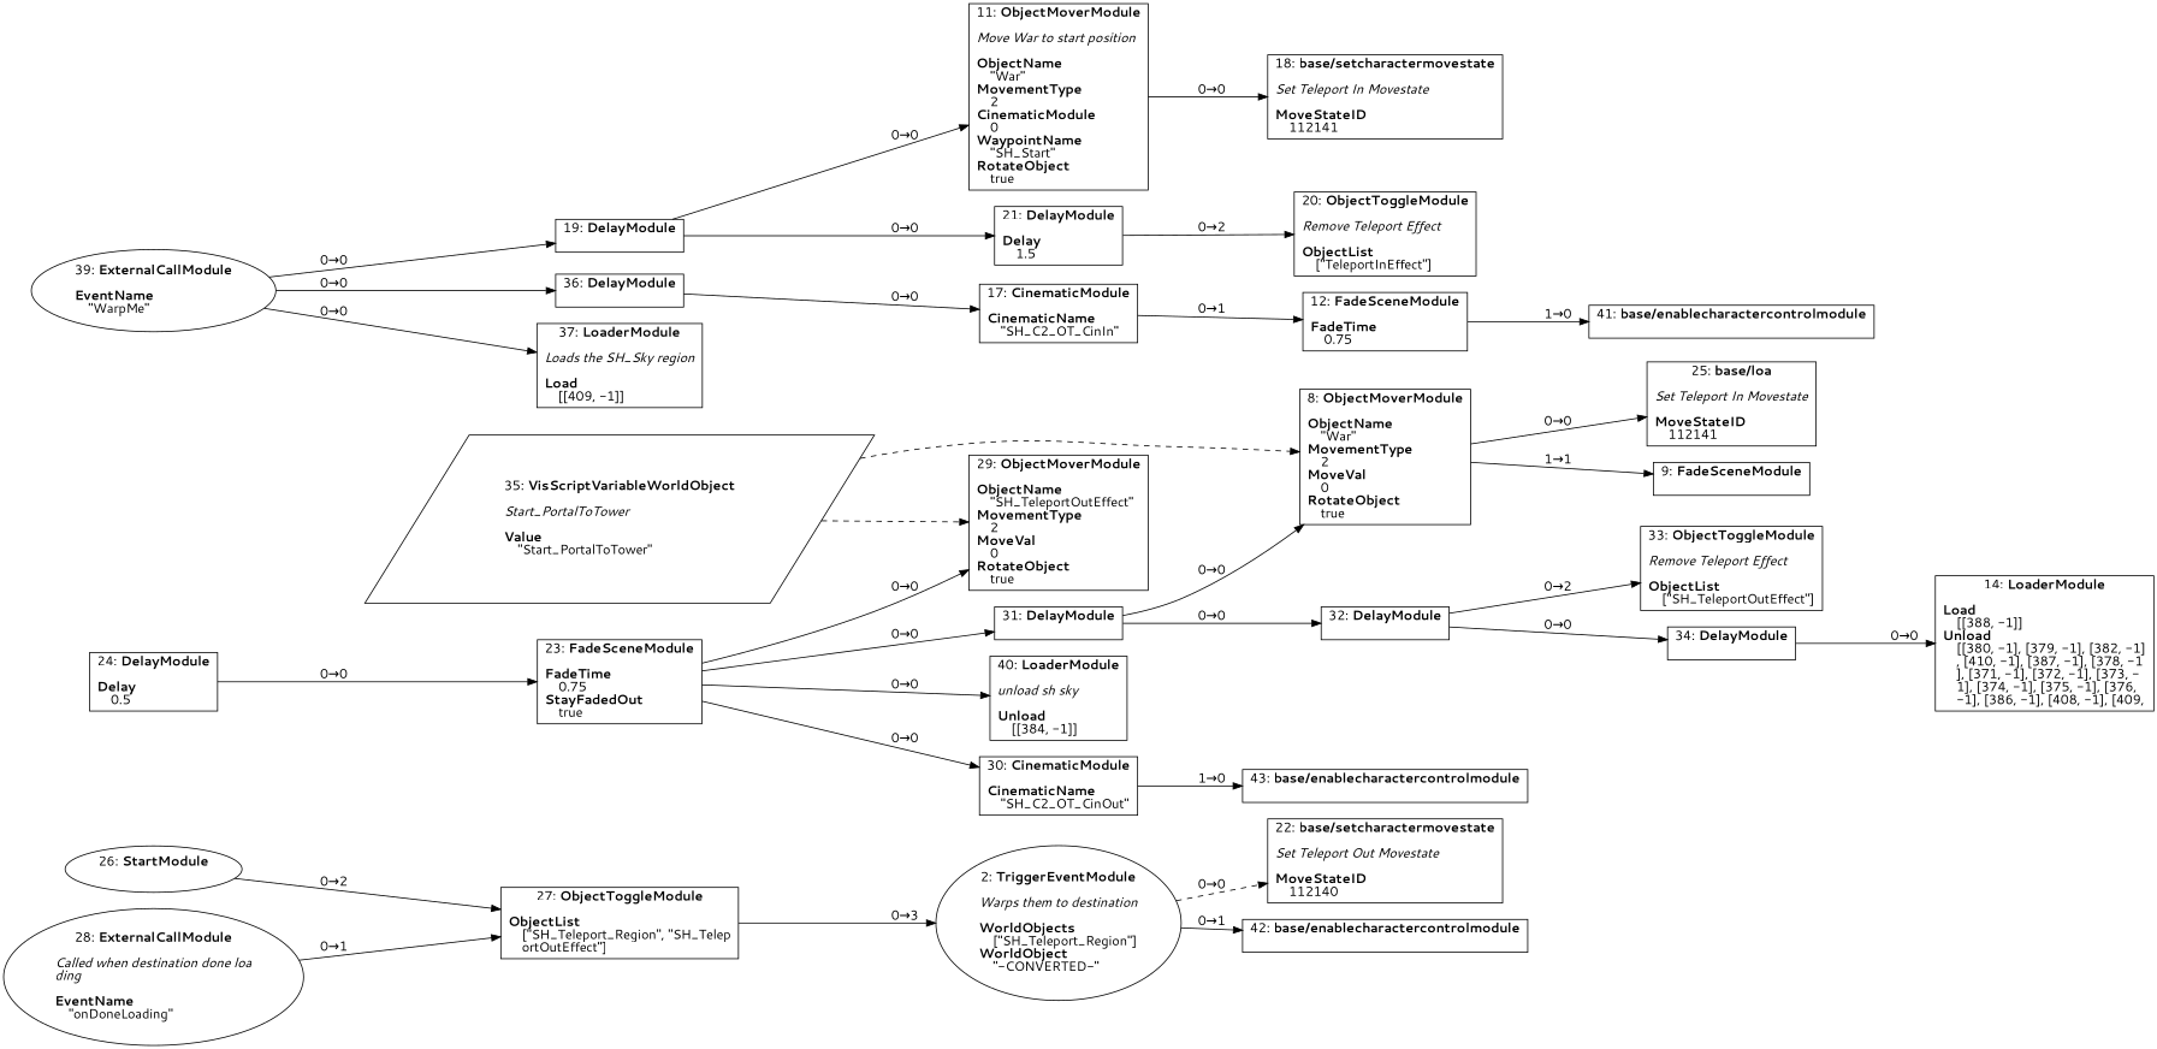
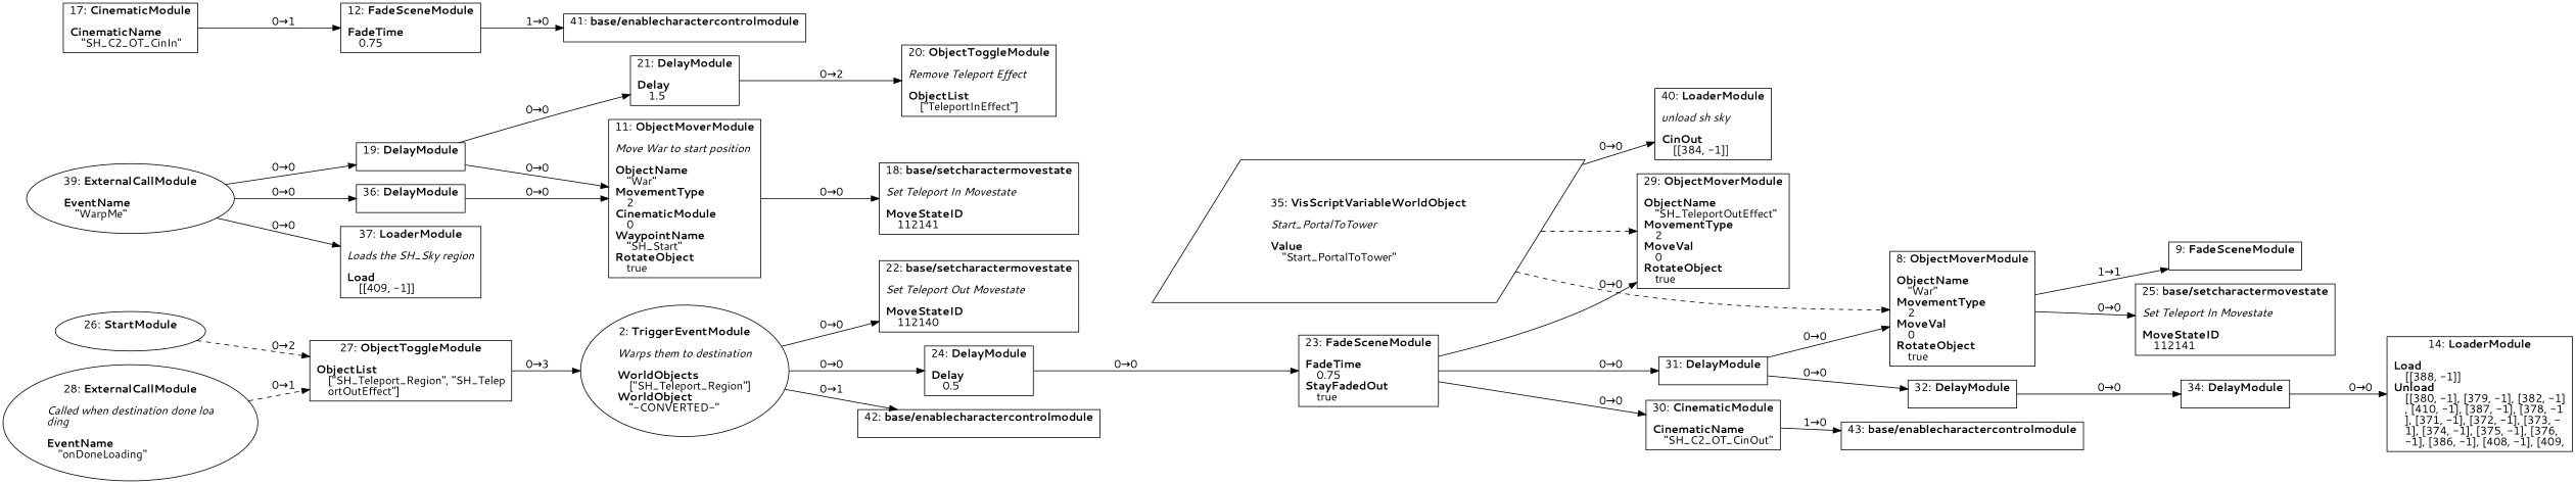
  digraph {
    fontname="Segoe UI"
    rankdir=LR
    splines=spline
    node [fontname="Segoe UI" shape=box]
    edge [fontname="Segoe UI"]
    n1 [label=<2: <b>TriggerEventModule</b><br/><br/><i>Warps them to destination<br align="left"/></i><br align="left"/><b>WorldObjects</b><br align="left"/>    [&quot;SH_Teleport_Region&quot;]<br align="left"/><b>WorldObject</b><br align="left"/>    &quot;-CONVERTED-&quot;<br align="left"/>> shape=oval]
    n2 [label=<22: <b>base/setcharactermovestate</b><br/><br/><i>Set Teleport Out Movestate<br align="left"/></i><br align="left"/><b>MoveStateID</b><br align="left"/>    112140<br align="left"/>>]
    n3 [label=<24: <b>DelayModule</b><br/><br/><b>Delay</b><br align="left"/>    0.5<br align="left"/>>]
    n4 [label=<42: <b>base/enablecharactercontrolmodule</b><br/><br/>>]
    n5 [label=<23: <b>FadeSceneModule</b><br/><br/><b>FadeTime</b><br align="left"/>    0.75<br align="left"/><b>StayFadedOut</b><br align="left"/>    true<br align="left"/>>]
    n6 [label=<29: <b>ObjectMoverModule</b><br/><br/><b>ObjectName</b><br align="left"/>    &quot;SH_TeleportOutEffect&quot;<br align="left"/><b>MovementType</b><br align="left"/>    2<br align="left"/><b>MoveVal</b><br align="left"/>    0<br align="left"/><b>RotateObject</b><br align="left"/>    true<br align="left"/>>]
    n7 [label=<30: <b>CinematicModule</b><br/><br/><b>CinematicName</b><br align="left"/>    &quot;SH_C2_OT_CinOut&quot;<br align="left"/>>]
    n8 [label=<31: <b>DelayModule</b><br/><br/>>]
-   n9 [label=<40: <b>LoaderModule</b><br/><br/><i>unload sh sky<br align="left"/></i><br align="left"/><b>Unload</b><br align="left"/>    [[384, -1]]<br align="left"/>>]
+   n9 [label=<40: <b>LoaderModule</b><br/><br/><i>unload sh sky<br align="left"/></i><br align="left"/><b>CinOut</b><br align="left"/>    [[384, -1]]<br align="left"/>>]
    n10 [label=<8: <b>ObjectMoverModule</b><br/><br/><b>ObjectName</b><br align="left"/>    &quot;War&quot;<br align="left"/><b>MovementType</b><br align="left"/>    2<br align="left"/><b>MoveVal</b><br align="left"/>    0<br align="left"/><b>RotateObject</b><br align="left"/>    true<br align="left"/>>]
-   n11 [label=<25: <b>base/loa</b><br/><br/><i>Set Teleport In Movestate<br align="left"/></i><br align="left"/><b>MoveStateID</b><br align="left"/>    112141<br align="left"/>>]
+   n11 [label=<25: <b>base/setcharactermovestate</b><br/><br/><i>Set Teleport In Movestate<br align="left"/></i><br align="left"/><b>MoveStateID</b><br align="left"/>    112141<br align="left"/>>]
    n12 [label=<9: <b>FadeSceneModule</b><br/><br/>>]
    n13 [label=<35: <b>VisScriptVariableWorldObject</b><br/><br/><i>Start_PortalToTower<br align="left"/></i><br align="left"/><b>Value</b><br align="left"/>    &quot;Start_PortalToTower&quot;<br align="left"/>> shape=parallelogram]
    n14 [label=<11: <b>ObjectMoverModule</b><br/><br/><i>Move War to start position<br align="left"/></i><br align="left"/><b>ObjectName</b><br align="left"/>    &quot;War&quot;<br align="left"/><b>MovementType</b><br align="left"/>    2<br align="left"/><b>CinematicModule</b><br align="left"/>    0<br align="left"/><b>WaypointName</b><br align="left"/>    &quot;SH_Start&quot;<br align="left"/><b>RotateObject</b><br align="left"/>    true<br align="left"/>>]
    n15 [label=<18: <b>base/setcharactermovestate</b><br/><br/><i>Set Teleport In Movestate<br align="left"/></i><br align="left"/><b>MoveStateID</b><br align="left"/>    112141<br align="left"/>>]
    n16 [label=<12: <b>FadeSceneModule</b><br/><br/><b>FadeTime</b><br align="left"/>    0.75<br align="left"/>>]
    n17 [label=<41: <b>base/enablecharactercontrolmodule</b><br/><br/>>]
    n18 [label=<14: <b>LoaderModule</b><br/><br/><b>Load</b><br align="left"/>    [[388, -1]]<br align="left"/><b>Unload</b><br align="left"/>    [[380, -1], [379, -1], [382, -1]<br align="left"/>    , [410, -1], [387, -1], [378, -1<br align="left"/>    ], [371, -1], [372, -1], [373, -<br align="left"/>    1], [374, -1], [375, -1], [376, <br align="left"/>    -1], [386, -1], [408, -1], [409,<br align="left"/>>]
    n19 [label=<17: <b>CinematicModule</b><br/><br/><b>CinematicName</b><br align="left"/>    &quot;SH_C2_OT_CinIn&quot;<br align="left"/>>]
    n20 [label=<19: <b>DelayModule</b><br/><br/>>]
    n21 [label=<21: <b>DelayModule</b><br/><br/><b>Delay</b><br align="left"/>    1.5<br align="left"/>>]
    n22 [label=<20: <b>ObjectToggleModule</b><br/><br/><i>Remove Teleport Effect<br align="left"/></i><br align="left"/><b>ObjectList</b><br align="left"/>    [&quot;TeleportInEffect&quot;]<br align="left"/>>]
    n23 [label=<43: <b>base/enablecharactercontrolmodule</b><br/><br/>>]
    n24 [label=<32: <b>DelayModule</b><br/><br/>>]
-   n25 [label=<33: <b>ObjectToggleModule</b><br/><br/><i>Remove Teleport Effect<br align="left"/></i><br align="left"/><b>ObjectList</b><br align="left"/>    [&quot;SH_TeleportOutEffect&quot;]<br align="left"/>>]
    n26 [label=<34: <b>DelayModule</b><br/><br/>>]
    n27 [label=<26: <b>StartModule</b><br/><br/>> shape=oval]
    n28 [label=<27: <b>ObjectToggleModule</b><br/><br/><b>ObjectList</b><br align="left"/>    [&quot;SH_Teleport_Region&quot;, &quot;SH_Telep<br align="left"/>    ortOutEffect&quot;]<br align="left"/>>]
    n29 [label=<28: <b>ExternalCallModule</b><br/><br/><i>Called when destination done loa<br align="left"/>ding<br align="left"/></i><br align="left"/><b>EventName</b><br align="left"/>    &quot;onDoneLoading&quot;<br align="left"/>> shape=oval]
    n30 [label=<36: <b>DelayModule</b><br/><br/>>]
    n31 [label=<37: <b>LoaderModule</b><br/><br/><i>Loads the SH_Sky region<br align="left"/></i><br align="left"/><b>Load</b><br align="left"/>    [[409, -1]]<br align="left"/>>]
    n32 [label=<39: <b>ExternalCallModule</b><br/><br/><b>EventName</b><br align="left"/>    &quot;WarpMe&quot;<br align="left"/>> shape=oval]
-   n1 -> n2 [label="0→0" style=dashed]
+   n1 -> n2 [label="0→0"]
+   n1 -> n3 [label="0→0"]
    n1 -> n4 [label="0→1"]
    n3 -> n5 [label="0→0"]
    n5 -> n6 [label="0→0"]
    n5 -> n7 [label="0→0"]
    n5 -> n8 [label="0→0"]
-   n5 -> n9 [label="0→0"]
+   n13 -> n9 [label="0→0"]
    n7 -> n23 [label="1→0"]
    n8 -> n10 [label="0→0"]
    n8 -> n24 [label="0→0"]
    n10 -> n11 [label="0→0"]
    n10 -> n12 [label="1→1"]
    n13 -> n6 [style=dashed]
    n13 -> n10 [style=dashed]
    n14 -> n15 [label="0→0"]
    n16 -> n17 [label="1→0"]
    n19 -> n16 [label="0→1"]
    n20 -> n14 [label="0→0"]
    n20 -> n21 [label="0→0"]
    n21 -> n22 [label="0→2"]
-   n24 -> n25 [label="0→2"]
    n24 -> n26 [label="0→0"]
    n26 -> n18 [label="0→0"]
-   n27 -> n28 [label="0→2"]
+   n27 -> n28 [label="0→2" style=dashed]
    n28 -> n1 [label="0→3"]
-   n29 -> n28 [label="0→1"]
-   n30 -> n19 [label="0→0"]
+   n29 -> n28 [label="0→1" style=dashed]
+   n30 -> n14 [label="0→0"]
    n32 -> n20 [label="0→0"]
    n32 -> n30 [label="0→0"]
    n32 -> n31 [label="0→0"]
  }
